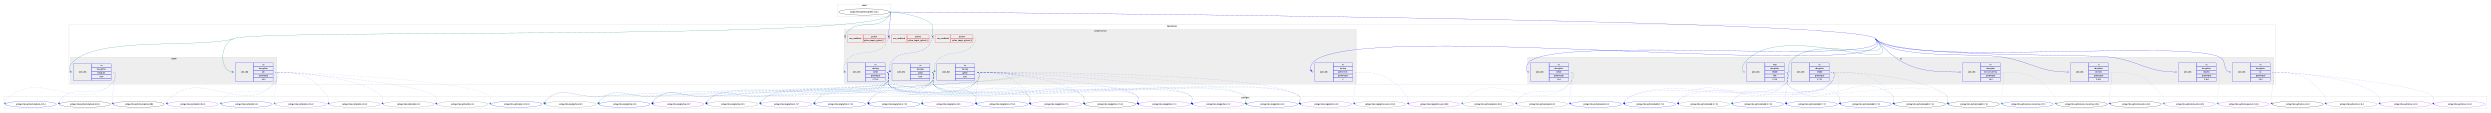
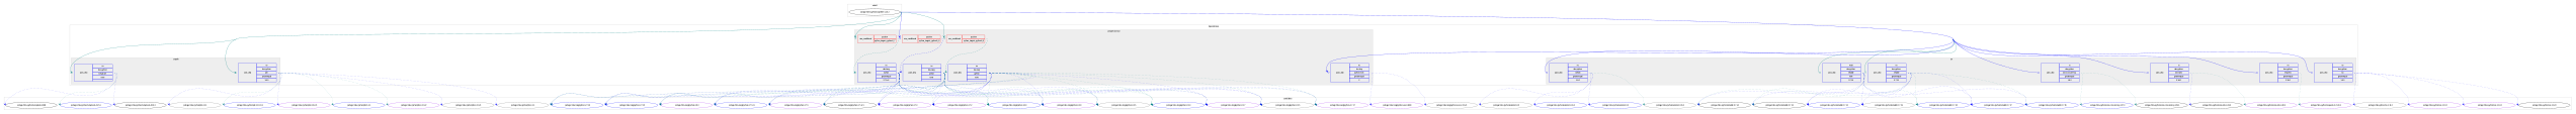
  digraph {
    compound=true
    concentrate=true
    fontname="Liberation Sans"
    fontsize=10
    newrank=true
    rankdir=TB
    ranksep=1.5
    node [color=blue fontname="Liberation Sans" fontsize=10]
    edge [arrowhead=vee color=blue fontname="Liberation Sans" headport=w style=dotted tailport=e weight=100]
    n1 [color=black label="portage://dev-python/osprofiler-1.15.2" width=4]
    n2 [label=<<TABLE BORDER="0" CELLBORDER="1" CELLSPACING="0" CELLPADDING="4" WIDTH="220"><TR><TD ROWSPAN="6" CELLPADDING="30">pack_dep</TD></TR><TR><TD WIDTH="110">no</TD></TR><TR><TD>dev-python</TD></TR><TR><TD>pbr</TD></TR><TR><TD>greaterequal</TD></TR><TR><TD>1.8.0</TD></TR></TABLE>> shape=none]
    n3 [label=<<TABLE BORDER="0" CELLBORDER="1" CELLSPACING="0" CELLPADDING="4" WIDTH="220"><TR><TD ROWSPAN="6" CELLPADDING="30">pack_dep</TD></TR><TR><TD WIDTH="110">no</TD></TR><TR><TD>dev-python</TD></TR><TR><TD>setuptools</TD></TR><TR><TD>none</TD></TR><TR><TD></TD></TR></TABLE>> shape=none]
    n4 [label=<<TABLE BORDER="0" CELLBORDER="1" CELLSPACING="0" CELLPADDING="4" WIDTH="220"><TR><TD ROWSPAN="6" CELLPADDING="30">pack_dep</TD></TR><TR><TD WIDTH="110">no</TD></TR><TR><TD>dev-lang</TD></TR><TR><TD>python</TD></TR><TR><TD>greaterequal</TD></TR><TR><TD>2.7.5-r2</TD></TR></TABLE>> shape=none]
    n5 [color=red label=<<TABLE BORDER="0" CELLBORDER="1" CELLSPACING="0" CELLPADDING="4"><TR><TD ROWSPAN="3" CELLPADDING="10">use_conditional</TD></TR><TR><TD>positive</TD></TR><TR><TD>python_targets_python2_7</TD></TR></TABLE>> shape=none]
    n6 [label=<<TABLE BORDER="0" CELLBORDER="1" CELLSPACING="0" CELLPADDING="4" WIDTH="220"><TR><TD ROWSPAN="6" CELLPADDING="30">pack_dep</TD></TR><TR><TD WIDTH="110">no</TD></TR><TR><TD>dev-lang</TD></TR><TR><TD>python</TD></TR><TR><TD>none</TD></TR><TR><TD></TD></TR></TABLE>> shape=none]
    n7 [color=red label=<<TABLE BORDER="0" CELLBORDER="1" CELLSPACING="0" CELLPADDING="4"><TR><TD ROWSPAN="3" CELLPADDING="10">use_conditional</TD></TR><TR><TD>positive</TD></TR><TR><TD>python_targets_python3_5</TD></TR></TABLE>> shape=none]
    n8 [label=<<TABLE BORDER="0" CELLBORDER="1" CELLSPACING="0" CELLPADDING="4" WIDTH="220"><TR><TD ROWSPAN="6" CELLPADDING="30">pack_dep</TD></TR><TR><TD WIDTH="110">no</TD></TR><TR><TD>dev-lang</TD></TR><TR><TD>python</TD></TR><TR><TD>none</TD></TR><TR><TD></TD></TR></TABLE>> shape=none]
    n9 [color=red label=<<TABLE BORDER="0" CELLBORDER="1" CELLSPACING="0" CELLPADDING="4"><TR><TD ROWSPAN="3" CELLPADDING="10">use_conditional</TD></TR><TR><TD>positive</TD></TR><TR><TD>python_targets_python3_6</TD></TR></TABLE>> shape=none]
    n10 [label=<<TABLE BORDER="0" CELLBORDER="1" CELLSPACING="0" CELLPADDING="4" WIDTH="220"><TR><TD ROWSPAN="6" CELLPADDING="30">pack_dep</TD></TR><TR><TD WIDTH="110">no</TD></TR><TR><TD>dev-lang</TD></TR><TR><TD>python-exec</TD></TR><TR><TD>greaterequal</TD></TR><TR><TD>2</TD></TR></TABLE>> shape=none]
    n11 [label=<<TABLE BORDER="0" CELLBORDER="1" CELLSPACING="0" CELLPADDING="4" WIDTH="220"><TR><TD ROWSPAN="6" CELLPADDING="30">pack_dep</TD></TR><TR><TD WIDTH="110">no</TD></TR><TR><TD>dev-python</TD></TR><TR><TD>netaddr</TD></TR><TR><TD>greaterequal</TD></TR><TR><TD>0.7.13</TD></TR></TABLE>> shape=none]
    n12 [label=<<TABLE BORDER="0" CELLBORDER="1" CELLSPACING="0" CELLPADDING="4" WIDTH="220"><TR><TD ROWSPAN="6" CELLPADDING="30">pack_dep</TD></TR><TR><TD WIDTH="110">no</TD></TR><TR><TD>dev-python</TD></TR><TR><TD>oslo-concurrency</TD></TR><TR><TD>greaterequal</TD></TR><TR><TD>3.8.0</TD></TR></TABLE>> shape=none]
    n13 [label=<<TABLE BORDER="0" CELLBORDER="1" CELLSPACING="0" CELLPADDING="4" WIDTH="220"><TR><TD ROWSPAN="6" CELLPADDING="30">pack_dep</TD></TR><TR><TD WIDTH="110">no</TD></TR><TR><TD>dev-python</TD></TR><TR><TD>oslo-utils</TD></TR><TR><TD>greaterequal</TD></TR><TR><TD>3.16.0</TD></TR></TABLE>> shape=none]
    n14 [label=<<TABLE BORDER="0" CELLBORDER="1" CELLSPACING="0" CELLPADDING="4" WIDTH="220"><TR><TD ROWSPAN="6" CELLPADDING="30">pack_dep</TD></TR><TR><TD WIDTH="110">no</TD></TR><TR><TD>dev-python</TD></TR><TR><TD>requests</TD></TR><TR><TD>greaterequal</TD></TR><TR><TD>2.10.0</TD></TR></TABLE>> shape=none]
    n15 [label=<<TABLE BORDER="0" CELLBORDER="1" CELLSPACING="0" CELLPADDING="4" WIDTH="220"><TR><TD ROWSPAN="6" CELLPADDING="30">pack_dep</TD></TR><TR><TD WIDTH="110">no</TD></TR><TR><TD>dev-python</TD></TR><TR><TD>six</TD></TR><TR><TD>greaterequal</TD></TR><TR><TD>1.9.0</TD></TR></TABLE>> shape=none]
    n16 [label=<<TABLE BORDER="0" CELLBORDER="1" CELLSPACING="0" CELLPADDING="4" WIDTH="220"><TR><TD ROWSPAN="6" CELLPADDING="30">pack_dep</TD></TR><TR><TD WIDTH="110">no</TD></TR><TR><TD>dev-python</TD></TR><TR><TD>webob</TD></TR><TR><TD>greaterequal</TD></TR><TR><TD>1.6.0</TD></TR></TABLE>> shape=none]
    n17 [label=<<TABLE BORDER="0" CELLBORDER="1" CELLSPACING="0" CELLPADDING="4" WIDTH="220"><TR><TD ROWSPAN="6" CELLPADDING="30">pack_dep</TD></TR><TR><TD WIDTH="110">weak</TD></TR><TR><TD>dev-python</TD></TR><TR><TD>netaddr</TD></TR><TR><TD>tilde</TD></TR><TR><TD>0.7.16</TD></TR></TABLE>> shape=none]
    n18 [color=black label="portage://dev-python/setuptools-40.6.3" width=4]
    n19 [label="portage://dev-python/setuptools-41.5.1" width=4]
    n20 [color=black label="portage://dev-python/setuptools-9999" width=4]
    n21 [color=purple label="portage://dev-python/pbr-0.8.2-r1" width=4]
    n22 [label="portage://dev-python/pbr-1.10.0-r1" width=4]
    n23 [color=gray40 label="portage://dev-python/pbr-3.1.1" width=4]
    n24 [color=gray40 label="portage://dev-python/pbr-4.1.1" width=4]
    n25 [color=gray40 label="portage://dev-python/pbr-4.2.0-r1" width=4]
    n26 [color=purple label="portage://dev-python/pbr-4.2.0-r2" width=4]
    n27 [label="portage://dev-python/pbr-5.1.1" width=4]
    n28 [label="portage://dev-lang/python-2.7.15" width=4]
    n29 [label="portage://dev-lang/python-2.7.16" width=4]
    n30 [color=purple label="portage://dev-lang/python-2.7.17" width=4]
    n31 [color=gray40 label="portage://dev-lang/python-3.5.5" width=4]
    n32 [color=purple label="portage://dev-lang/python-3.5.7" width=4]
    n33 [label="portage://dev-lang/python-3.5.9" width=4]
    n34 [color=gray40 label="portage://dev-lang/python-3.6.5" width=4]
    n35 [color=purple label="portage://dev-lang/python-3.6.8" width=4]
    n36 [label="portage://dev-lang/python-3.6.9" width=4]
    n37 [color=purple label="portage://dev-lang/python-3.7.2" width=4]
    n38 [color=purple label="portage://dev-lang/python-3.7.3" width=4]
    n39 [color=black label="portage://dev-lang/python-3.7.4-r1" width=4]
    n40 [color=purple label="portage://dev-lang/python-3.7.5" width=4]
    n41 [label="portage://dev-lang/python-3.7.5-r1" width=4]
    n42 [color=purple label="portage://dev-lang/python-3.8.0" width=4]
    n43 [label="portage://dev-python/oslo-concurrency-3.27.0" width=4]
    n44 [color=black label="portage://dev-python/oslo-concurrency-3.29.1" width=4]
    n45 [color=gray40 label="portage://dev-lang/python-exec-2.4.6-r1" width=4]
    n46 [color=purple label="portage://dev-lang/python-exec-9999" width=4]
    n47 [label="portage://dev-python/netaddr-0.7.12" width=4]
    n48 [color=black label="portage://dev-python/netaddr-0.7.13" width=4]
    n49 [color=black label="portage://dev-python/netaddr-0.7.14" width=4]
    n50 [label="portage://dev-python/netaddr-0.7.15" width=4]
    n51 [label="portage://dev-python/netaddr-0.7.17" width=4]
    n52 [label="portage://dev-python/netaddr-0.7.18" width=4]
    n53 [color=gray40 label="portage://dev-python/netaddr-0.7.19" width=4]
    n54 [color=purple label="portage://dev-python/oslo-utils-3.40.4" width=4]
    n55 [color=black label="portage://dev-python/oslo-utils-3.41.3" width=4]
    n56 [color=purple label="portage://dev-python/requests-2.21.0-r1" width=4]
    n57 [color=purple label="portage://dev-python/six-1.10.0" width=4]
    n58 [color=gray40 label="portage://dev-python/six-1.11.0" width=4]
    n59 [color=black label="portage://dev-python/six-1.12.0" width=4]
    n60 [color=purple label="portage://dev-python/six-1.13.0" width=4]
    n61 [label="portage://dev-python/webob-1.8.2" width=4]
+   n62 [label="portage://dev-python/webob-1.8.2-r1" width=4]
    n63 [color=gray40 label="portage://dev-python/webob-1.8.5" width=4]
    n64 [color=gray40 label="portage://dev-python/webob-1.8.5-r1" width=4]
    subgraph cluster_1 {
      color=gray
      label=<<i>ebuild</i>>
      rank=same
      n1
    }
    subgraph cluster_2 {
      color=gray
      label=<<i>dependencies</i>>
      subgraph cluster_3 {
        color=gray
        fillcolor="#eeeeee"
        label=<<i>compile</i>>
        style=filled
        subgraph sub_4 {
          color=gray
          fillcolor="#eeeeee"
          label=<<i>compile</i>>
          style=filled
          n2
        }
        subgraph sub_5 {
          color=gray
          fillcolor="#eeeeee"
          label=<<i>compile</i>>
          style=filled
          n3
        }
      }
      subgraph cluster_6 {
        color=gray
        fillcolor="#eeeeee"
        label=<<i>compile and run</i>>
        style=filled
        subgraph sub_7 {
          color=gray
          fillcolor="#eeeeee"
          label=<<i>compile and run</i>>
          style=filled
          n5
          subgraph sub_8 {
            color=gray
            fillcolor="#eeeeee"
            label=<<i>compile and run</i>>
            style=filled
            n4
          }
        }
        subgraph sub_9 {
          color=gray
          fillcolor="#eeeeee"
          label=<<i>compile and run</i>>
          style=filled
          n7
          subgraph sub_10 {
            color=gray
            fillcolor="#eeeeee"
            label=<<i>compile and run</i>>
            style=filled
            n6
          }
        }
        subgraph sub_11 {
          color=gray
          fillcolor="#eeeeee"
          label=<<i>compile and run</i>>
          style=filled
          n9
          subgraph sub_12 {
            color=gray
            fillcolor="#eeeeee"
            label=<<i>compile and run</i>>
            style=filled
            n8
          }
        }
        subgraph sub_13 {
          color=gray
          fillcolor="#eeeeee"
          label=<<i>compile and run</i>>
          style=filled
          n10
        }
      }
      subgraph cluster_14 {
        color=gray
        fillcolor="#eeeeee"
        label=<<i>run</i>>
        style=filled
        subgraph sub_15 {
          color=gray
          fillcolor="#eeeeee"
          label=<<i>run</i>>
          style=filled
          n11
        }
        subgraph sub_16 {
          color=gray
          fillcolor="#eeeeee"
          label=<<i>run</i>>
          style=filled
          n12
        }
        subgraph sub_17 {
          color=gray
          fillcolor="#eeeeee"
          label=<<i>run</i>>
          style=filled
          n13
        }
        subgraph sub_18 {
          color=gray
          fillcolor="#eeeeee"
          label=<<i>run</i>>
          style=filled
          n14
        }
        subgraph sub_19 {
          color=gray
          fillcolor="#eeeeee"
          label=<<i>run</i>>
          style=filled
          n15
        }
        subgraph sub_20 {
          color=gray
          fillcolor="#eeeeee"
          label=<<i>run</i>>
          style=filled
          n16
        }
        subgraph sub_21 {
          color=gray
          fillcolor="#eeeeee"
          label=<<i>run</i>>
          style=filled
          n17
        }
      }
    }
    subgraph cluster_22 {
      color=gray
      label=<<i>candidates</i>>
      rank=same
      subgraph sub_23 {
        color=black
        label=<<i>candidates</i>>
        nodesep=1
        rank=same
        n18
        n19
        n20
      }
      subgraph sub_24 {
        color=black
        label=<<i>candidates</i>>
        nodesep=1
        rank=same
        n21
        n22
        n23
        n24
        n25
        n26
        n27
      }
      subgraph sub_25 {
        color=black
        label=<<i>candidates</i>>
        nodesep=1
        rank=same
        n28
        n29
        n30
        n31
        n32
        n33
        n34
        n35
        n36
        n37
        n38
        n39
        n40
        n41
        n42
      }
      subgraph sub_26 {
        color=black
        label=<<i>candidates</i>>
        nodesep=1
        rank=same
        n28
        n29
        n30
        n31
        n32
        n33
        n34
        n35
        n36
        n37
        n38
        n39
        n40
        n41
        n42
      }
      subgraph sub_27 {
        color=black
        label=<<i>candidates</i>>
        nodesep=1
        rank=same
        n43
        n44
      }
      subgraph sub_28 {
        color=black
        label=<<i>candidates</i>>
        nodesep=1
        rank=same
        n28
        n29
        n30
        n31
        n32
        n33
        n34
        n35
        n36
        n37
        n38
        n39
        n40
        n41
        n42
      }
      subgraph sub_29 {
        color=black
        label=<<i>candidates</i>>
        nodesep=1
        rank=same
        n45
        n46
      }
      subgraph sub_30 {
        color=black
        label=<<i>candidates</i>>
        nodesep=1
        rank=same
        n47
        n48
        n49
        n50
        n51
        n52
        n53
      }
      subgraph sub_31 {
        color=black
        label=<<i>candidates</i>>
        nodesep=1
        rank=same
        n54
        n55
      }
      subgraph sub_32 {
        color=black
        label=<<i>candidates</i>>
        nodesep=1
        rank=same
        n56
      }
      subgraph sub_33 {
        color=black
        label=<<i>candidates</i>>
        nodesep=1
        rank=same
        n57
        n58
        n59
        n60
      }
      subgraph sub_34 {
        color=black
        label=<<i>candidates</i>>
        nodesep=1
        rank=same
        n61
+       n62
        n63
        n64
      }
      subgraph sub_35 {
        color=black
        label=<<i>candidates</i>>
        nodesep=1
        rank=same
        n47
        n48
        n49
        n50
        n51
        n52
        n53
      }
    }
    n1 -> n2 [color=teal style=solid weight=20]
    n1 -> n3 [color=teal style=solid weight=20]
    n1 -> n5 [arrowhead=odotvee color=teal style=solid weight=20]
    n1 -> n7 [arrowhead=odotvee color=teal style=solid weight=20]
    n1 -> n9 [arrowhead=odotvee style=solid weight=20]
    n1 -> n10 [arrowhead=odotvee style=solid weight=20]
    n1 -> n11 [arrowhead=odot color=teal style=solid weight=20]
    n1 -> n12 [arrowhead=odot style=solid weight=20]
    n1 -> n13 [arrowhead=odot style=solid weight=20]
    n1 -> n14 [arrowhead=odot style=solid weight=20]
    n1 -> n15 [arrowhead=odot style=solid weight=20]
    n1 -> n16 [arrowhead=odot style=solid weight=20]
    n1 -> n17 [arrowhead=odot color=teal style=solid weight=20]
    n2 -> n21
    n2 -> n22 [color=teal]
    n2 -> n23
    n2 -> n24
    n2 -> n25
    n2 -> n26 [color=teal]
    n2 -> n27 [color=teal]
    n3 -> n18
    n3 -> n19 [color=teal]
    n3 -> n20
    n4 -> n28
    n4 -> n29 [color=teal]
    n4 -> n30
    n4 -> n31
    n4 -> n32 [color=teal]
    n4 -> n33 [color=teal]
    n4 -> n34
    n4 -> n35
    n4 -> n36 [color=teal]
    n4 -> n37 [color=teal]
    n4 -> n38
    n4 -> n39 [color=teal]
    n4 -> n40
    n4 -> n41
    n4 -> n42
    n5 -> n4 [color=teal style=dashed weight=20]
    n6 -> n28 [color=teal]
    n6 -> n29
    n6 -> n30 [color=teal]
    n6 -> n31 [color=teal]
    n6 -> n32
    n6 -> n33 [color=teal]
    n6 -> n34 [color=teal]
    n6 -> n35
    n6 -> n36 [color=teal]
    n6 -> n37
    n6 -> n38
    n6 -> n39
    n6 -> n40
    n6 -> n41
    n6 -> n42 [color=teal]
    n7 -> n6 [color=teal style=dashed weight=20]
    n8 -> n28
    n8 -> n29 [color=teal]
    n8 -> n30 [color=teal]
    n8 -> n31
    n8 -> n32
    n8 -> n33 [color=teal]
    n8 -> n34 [color=teal]
    n8 -> n35 [color=teal]
    n8 -> n36 [color=teal]
    n8 -> n37
    n8 -> n38
    n8 -> n39 [color=teal]
    n8 -> n40 [color=teal]
    n8 -> n41 [color=teal]
    n8 -> n42 [color=teal]
    n9 -> n8 [style=dashed weight=20]
    n10 -> n45
    n10 -> n46
    n11 -> n47
    n11 -> n48
    n11 -> n49 [color=teal]
    n11 -> n50 [color=teal]
    n11 -> n51
    n11 -> n52 [color=teal]
    n11 -> n53
    n12 -> n43 [color=teal]
    n12 -> n44 [color=teal]
    n13 -> n54 [color=teal]
    n13 -> n55
    n14 -> n56 [color=teal]
    n15 -> n57
    n15 -> n58
    n15 -> n59
    n15 -> n60
    n16 -> n61
+   n16 -> n62
    n16 -> n63
    n16 -> n64 [color=teal]
    n17 -> n47
    n17 -> n48 [color=teal]
    n17 -> n49
    n17 -> n50
    n17 -> n51
    n17 -> n52 [color=teal]
    n17 -> n53
  }
